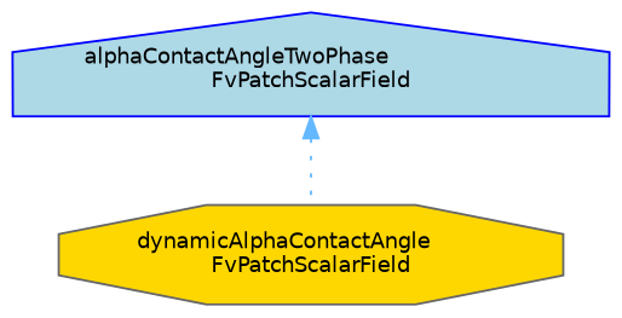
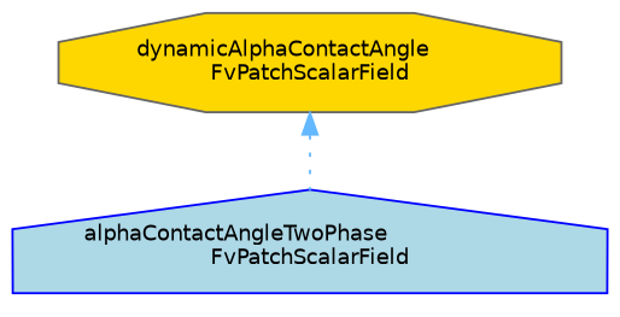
  digraph {
    node [fontname=Helvetica fontsize=10 style=filled]
    n1 [color=gray40 fillcolor=gold fontcolor=black height=0.2 label="dynamicAlphaContactAngle\lFvPatchScalarField" shape=octagon width=0.4]
    n2 [color=blue fillcolor=lightblue height=0.2 label="alphaContactAngleTwoPhase\lFvPatchScalarField" shape=house width=0.4]
-   n2 -> n1 [color=steelblue1 dir=back fontname=Helvetica fontsize=10 labelfontname=Helvetica labelfontsize=10 style=dotted]
+   n1 -> n2 [color=steelblue1 dir=back fontname=Helvetica fontsize=10 labelfontname=Helvetica labelfontsize=10 style=dotted]
  }
